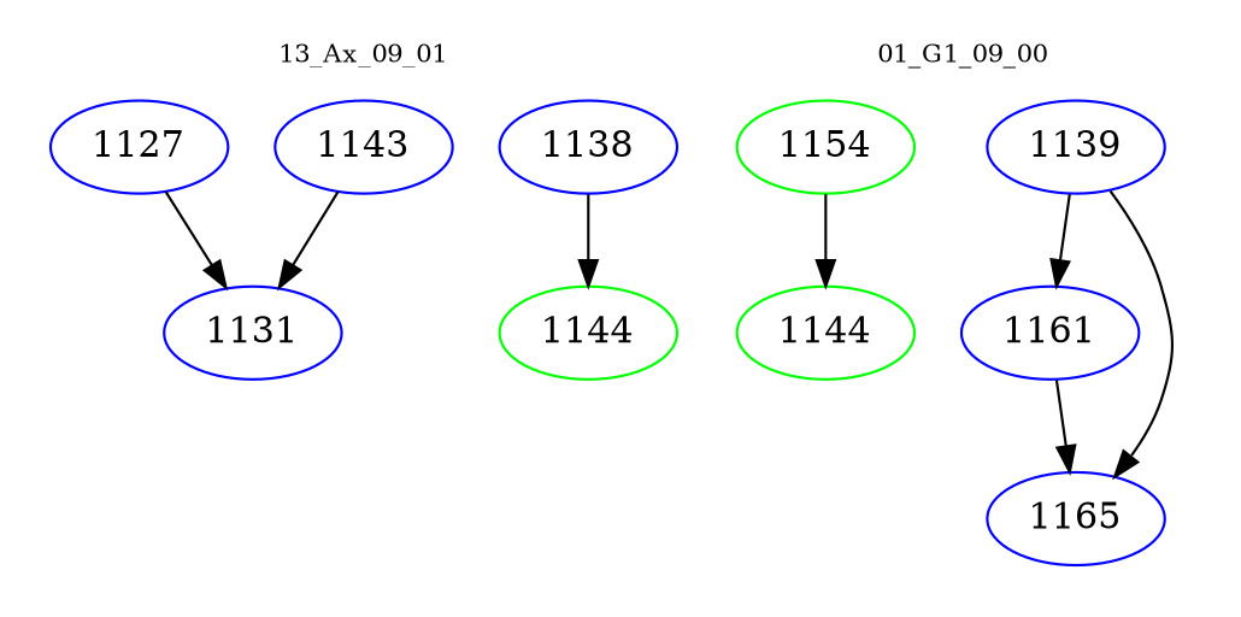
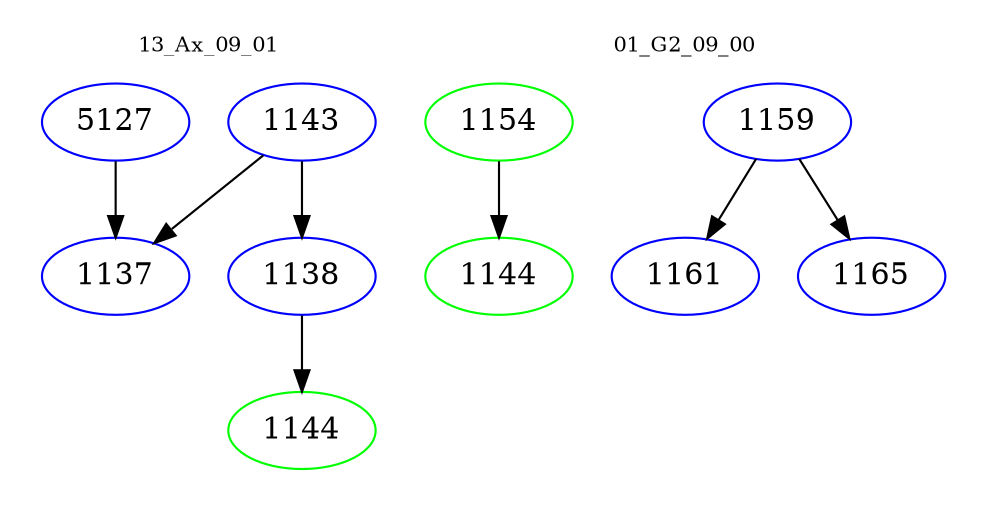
  digraph {
    node [color=blue]
    edge [color=black]
    n1 [label=1143]
-   n2 [label=1131]
+   n2 [label=1137]
    n3 [label=1138]
-   n4 [label=1127]
+   n4 [label=5127]
    n5 [color=green label=1144]
-   n6 [label=1139]
+   n6 [label=1159]
    n7 [color=green label=1154]
    n8 [label=1161]
    n9 [color=green label=1144]
    n10 [label=1165]
    subgraph cluster_1 {
      color=white
      fontsize=10
      label="13_Ax_09_01"
      n1
      n2
      n3
      n4
      n5
    }
    subgraph cluster_2 {
      color=white
      fontsize=10
-     label="01_G1_09_00"
+     label="01_G2_09_00"
      n6
      n7
      n8
      n9
      n10
    }
    n1 -> n2
+   n1 -> n3
    n3 -> n5
    n4 -> n2
    n6 -> n8
    n6 -> n10
    n7 -> n9
-   n8 -> n10
  }
